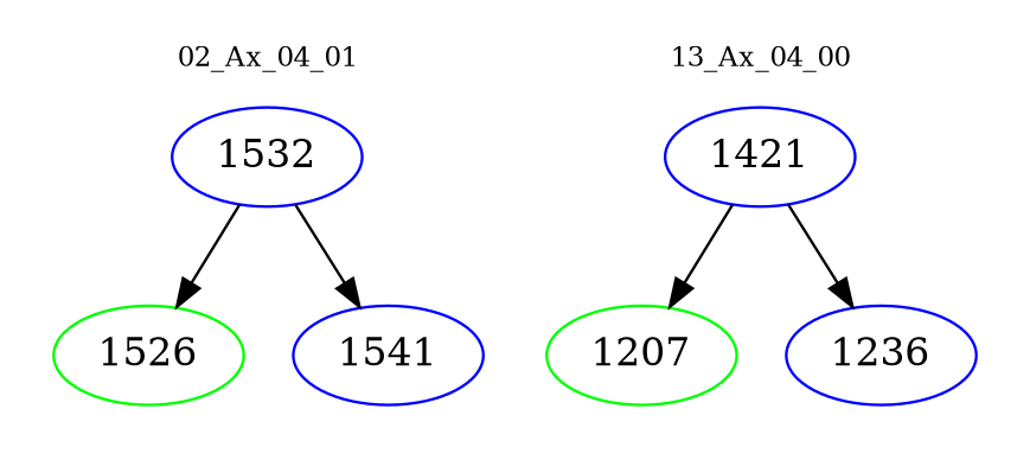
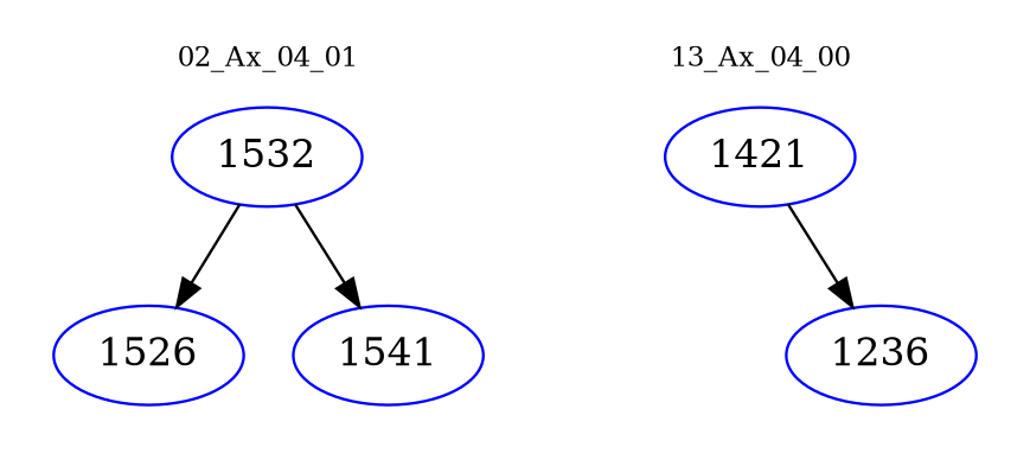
  digraph {
    node [color=blue]
    edge [color=black]
    n1 [label=1532]
-   n2 [color=green label=1526]
+   n2 [label=1526]
    n3 [label=1541]
    n4 [label=1421]
-   n5 [color=green label=1207]
    n6 [label=1236]
    subgraph cluster_1 {
      color=white
      fontsize=10
      label="02_Ax_04_01"
      n1
      n2
      n3
    }
    subgraph cluster_2 {
      color=white
      fontsize=10
      label="13_Ax_04_00"
      n4
-     n5
      n6
    }
    n1 -> n2
    n1 -> n3
-   n4 -> n5
    n4 -> n6
  }
